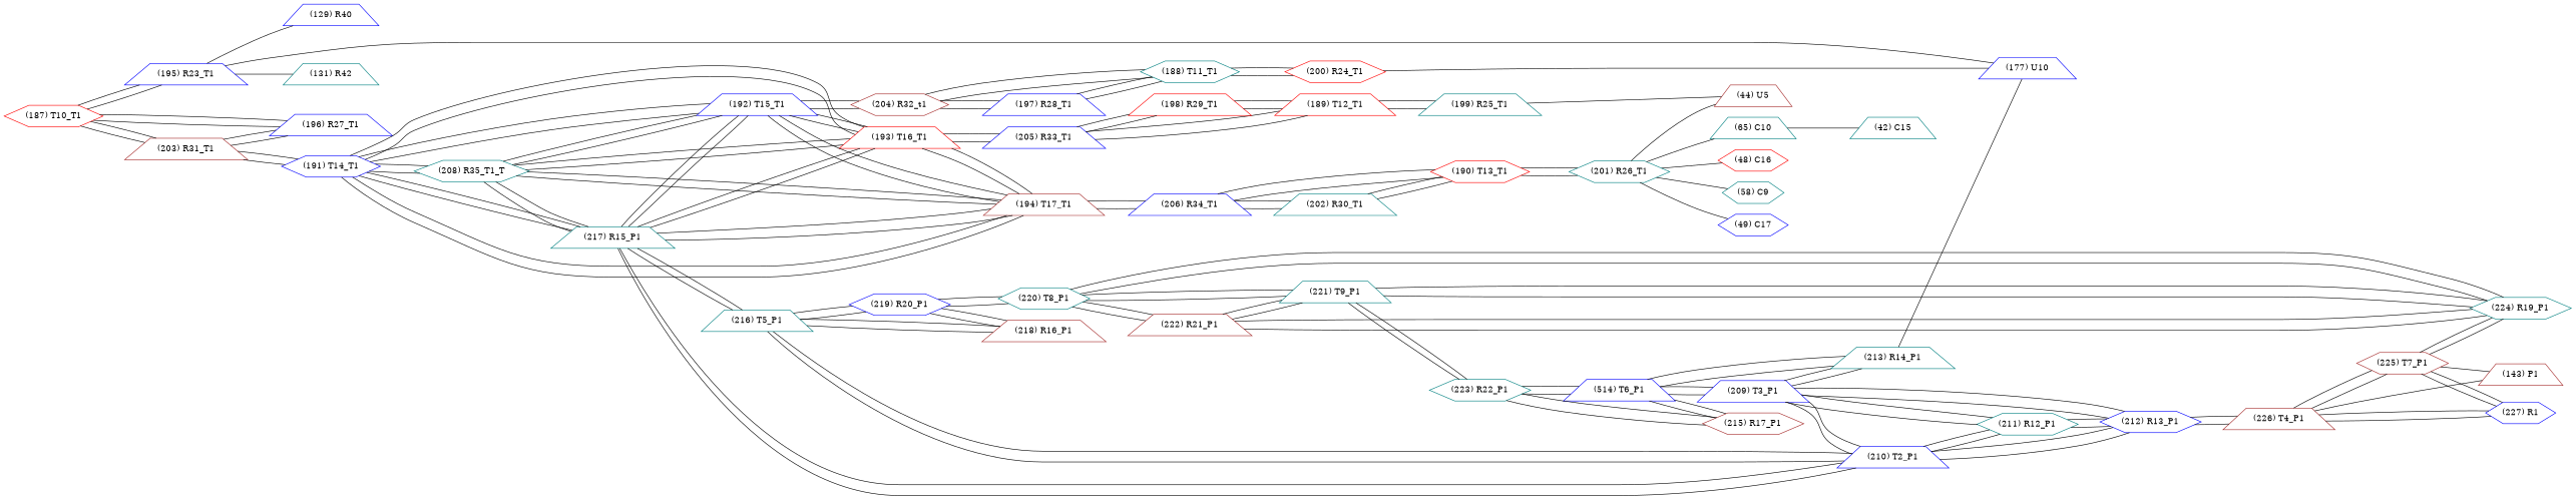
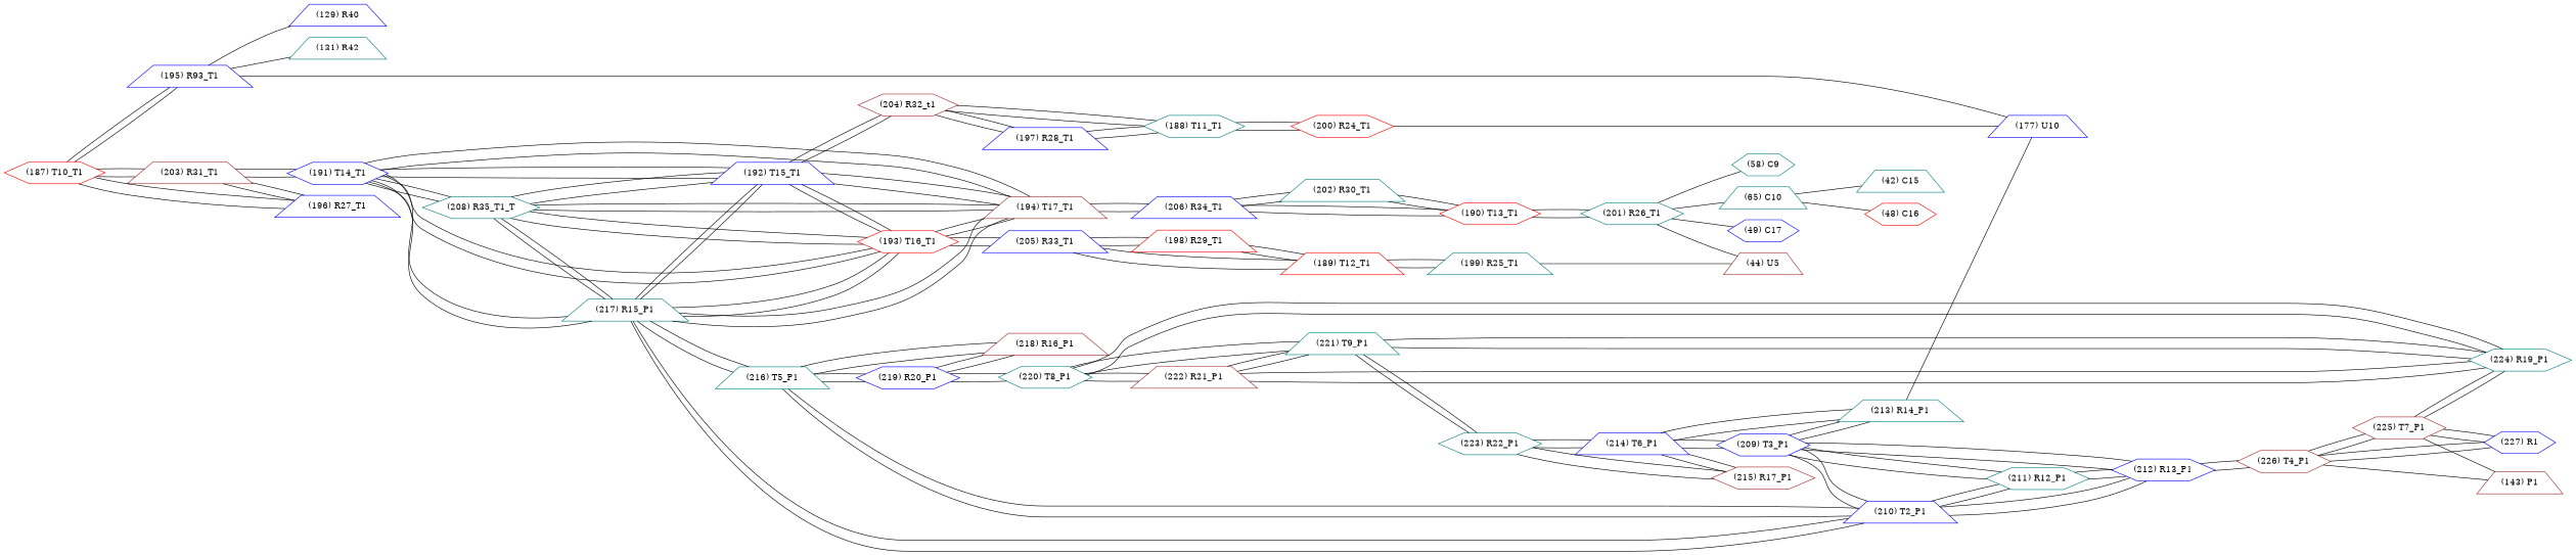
  graph {
    rankdir=LR
    node [color=teal shape=trapezium]
    n1 [color=red label="(187) T10_T1" shape=hexagon]
-   n2 [color=blue label="(195) R23_T1"]
+   n2 [color=blue label="(195) R93_T1"]
    n3 [color=brown label="(203) R31_T1"]
    n4 [color=blue label="(196) R27_T1"]
    n5 [color=blue label="(129) R40"]
    n6 [color=blue label="(177) U10"]
    n7 [label="(131) R42"]
    n8 [color=blue label="(191) T14_T1" shape=hexagon]
    n9 [color=blue label="(192) T15_T1"]
-   n10 [color=red label="(193) T16_T1"]
+   n10 [color=red label="(193) T16_T1" shape=hexagon]
    n11 [color=brown label="(194) T17_T1"]
    n12 [label="(217) R15_P1"]
    n13 [label="(208) R35_T1_T" shape=hexagon]
    n14 [label="(188) T11_T1" shape=hexagon]
    n15 [color=red label="(200) R24_T1" shape=hexagon]
    n16 [color=blue label="(197) R28_T1"]
    n17 [color=brown label="(204) R32_t1" shape=hexagon]
    n18 [color=red label="(189) T12_T1"]
    n19 [color=blue label="(205) R33_T1"]
    n20 [color=red label="(198) R29_T1"]
    n21 [label="(199) R25_T1"]
    n22 [color=brown label="(44) U5"]
    n23 [color=red label="(190) T13_T1" shape=hexagon]
    n24 [label="(202) R30_T1"]
    n25 [color=blue label="(206) R34_T1"]
    n26 [label="(201) R26_T1" shape=hexagon]
    n27 [color=blue label="(49) C17" shape=hexagon]
    n28 [label="(65) C10"]
    n29 [color=red label="(48) C16" shape=hexagon]
    n30 [label="(58) C9" shape=hexagon]
    n31 [label="(42) C15"]
    n32 [color=blue label="(210) T2_P1"]
    n33 [label="(216) T5_P1"]
-   n34 [color=blue label="(209) T3_P1"]
+   n34 [color=blue label="(209) T3_P1" shape=hexagon]
    n35 [color=blue label="(212) R13_P1" shape=hexagon]
    n36 [label="(211) R12_P1" shape=hexagon]
    n37 [color=brown label="(218) R16_P1"]
    n38 [color=blue label="(219) R20_P1" shape=hexagon]
    n39 [label="(213) R14_P1"]
-   n40 [color=blue label="(514) T6_P1"]
+   n40 [color=blue label="(214) T6_P1"]
    n41 [label="(223) R22_P1" shape=hexagon]
    n42 [color=brown label="(215) R17_P1" shape=hexagon]
-   n43 [color=brown label="(226) T4_P1"]
+   n43 [color=brown label="(226) T4_P1" shape=hexagon]
    n44 [label="(221) T9_P1"]
    n45 [color=brown label="(225) T7_P1" shape=hexagon]
    n46 [color=blue label="(227) R1" shape=hexagon]
    n47 [color=brown label="(143) P1"]
    n48 [label="(220) T8_P1" shape=hexagon]
    n49 [label="(224) R19_P1" shape=hexagon]
    n50 [color=brown label="(222) R21_P1"]
    n1 -- n2
    n1 -- n3
    n1 -- n4
    n2 -- n1
    n2 -- n5
    n2 -- n6
    n2 -- n7
    n3 -- n1
    n3 -- n4
    n3 -- n8
    n4 -- n1
    n4 -- n3
    n8 -- n3
    n8 -- n9
    n8 -- n10
    n8 -- n11
    n8 -- n12
    n8 -- n13
    n9 -- n8
    n9 -- n10
    n9 -- n11
    n9 -- n12
    n9 -- n13
    n9 -- n17
    n10 -- n8
    n10 -- n9
    n10 -- n11
    n10 -- n12
    n10 -- n13
    n10 -- n19
    n11 -- n8
    n11 -- n9
    n11 -- n10
    n11 -- n12
    n11 -- n13
    n11 -- n25
    n12 -- n8
    n12 -- n9
    n12 -- n10
    n12 -- n11
    n12 -- n13
    n12 -- n32
    n12 -- n33
    n13 -- n8
    n13 -- n9
    n13 -- n10
    n13 -- n11
    n13 -- n12
    n14 -- n15
    n14 -- n16
    n14 -- n17
    n15 -- n6
    n15 -- n14
    n16 -- n14
    n16 -- n17
    n17 -- n9
    n17 -- n14
    n17 -- n16
    n18 -- n19
    n18 -- n20
    n18 -- n21
    n19 -- n10
    n19 -- n18
    n19 -- n20
    n20 -- n18
    n20 -- n19
    n21 -- n18
    n21 -- n22
    n23 -- n24
    n23 -- n25
    n23 -- n26
    n24 -- n23
    n24 -- n25
    n25 -- n11
    n25 -- n23
    n25 -- n24
    n26 -- n22
    n26 -- n23
    n26 -- n27
    n26 -- n28
-   n26 -- n29
+   n28 -- n29
    n26 -- n30
    n28 -- n31
    n32 -- n12
    n32 -- n33
    n32 -- n34
    n32 -- n35
    n32 -- n36
    n33 -- n12
    n33 -- n32
    n33 -- n37
    n33 -- n38
    n34 -- n32
    n34 -- n35
    n34 -- n36
    n34 -- n39
    n34 -- n40
    n35 -- n32
    n35 -- n34
    n35 -- n36
    n35 -- n43
    n36 -- n32
    n36 -- n34
    n36 -- n35
    n37 -- n33
    n37 -- n38
    n38 -- n33
    n38 -- n37
    n38 -- n48
    n39 -- n6
    n39 -- n34
    n39 -- n40
    n40 -- n34
    n40 -- n39
    n40 -- n41
    n40 -- n42
    n41 -- n40
    n41 -- n42
    n41 -- n44
    n42 -- n40
    n42 -- n41
    n43 -- n35
    n43 -- n45
    n43 -- n46
    n43 -- n47
    n44 -- n41
    n44 -- n48
    n44 -- n49
    n44 -- n50
    n45 -- n43
    n45 -- n46
    n45 -- n47
    n45 -- n49
    n46 -- n43
    n46 -- n45
    n48 -- n38
    n48 -- n44
    n48 -- n49
    n48 -- n50
    n49 -- n44
    n49 -- n45
    n49 -- n48
    n49 -- n50
    n50 -- n44
    n50 -- n48
    n50 -- n49
  }
